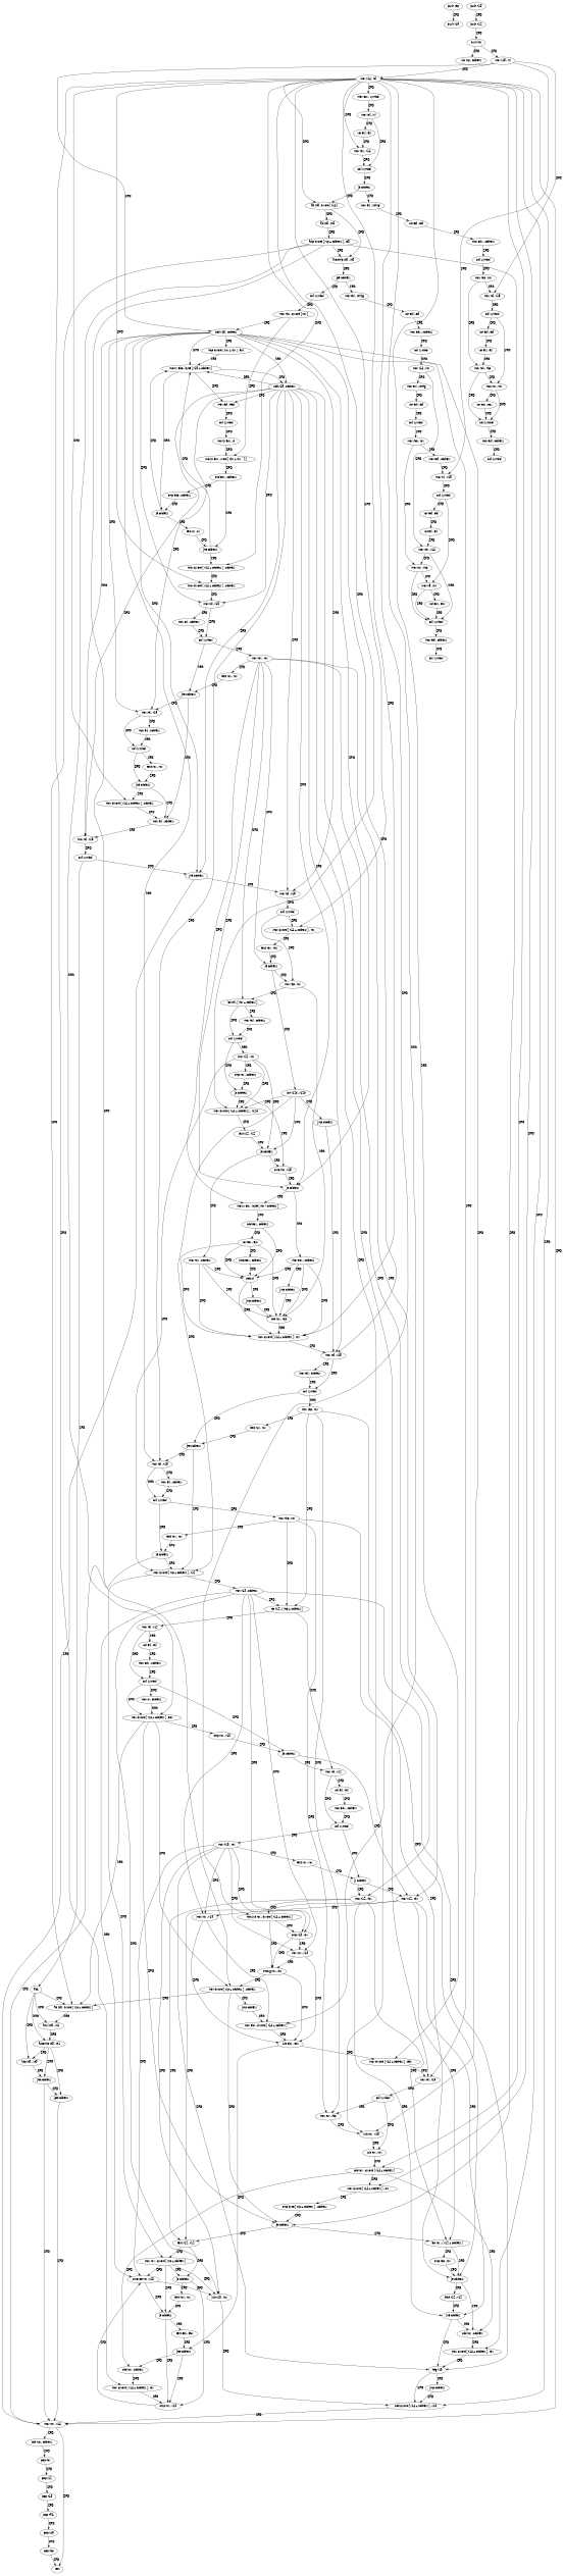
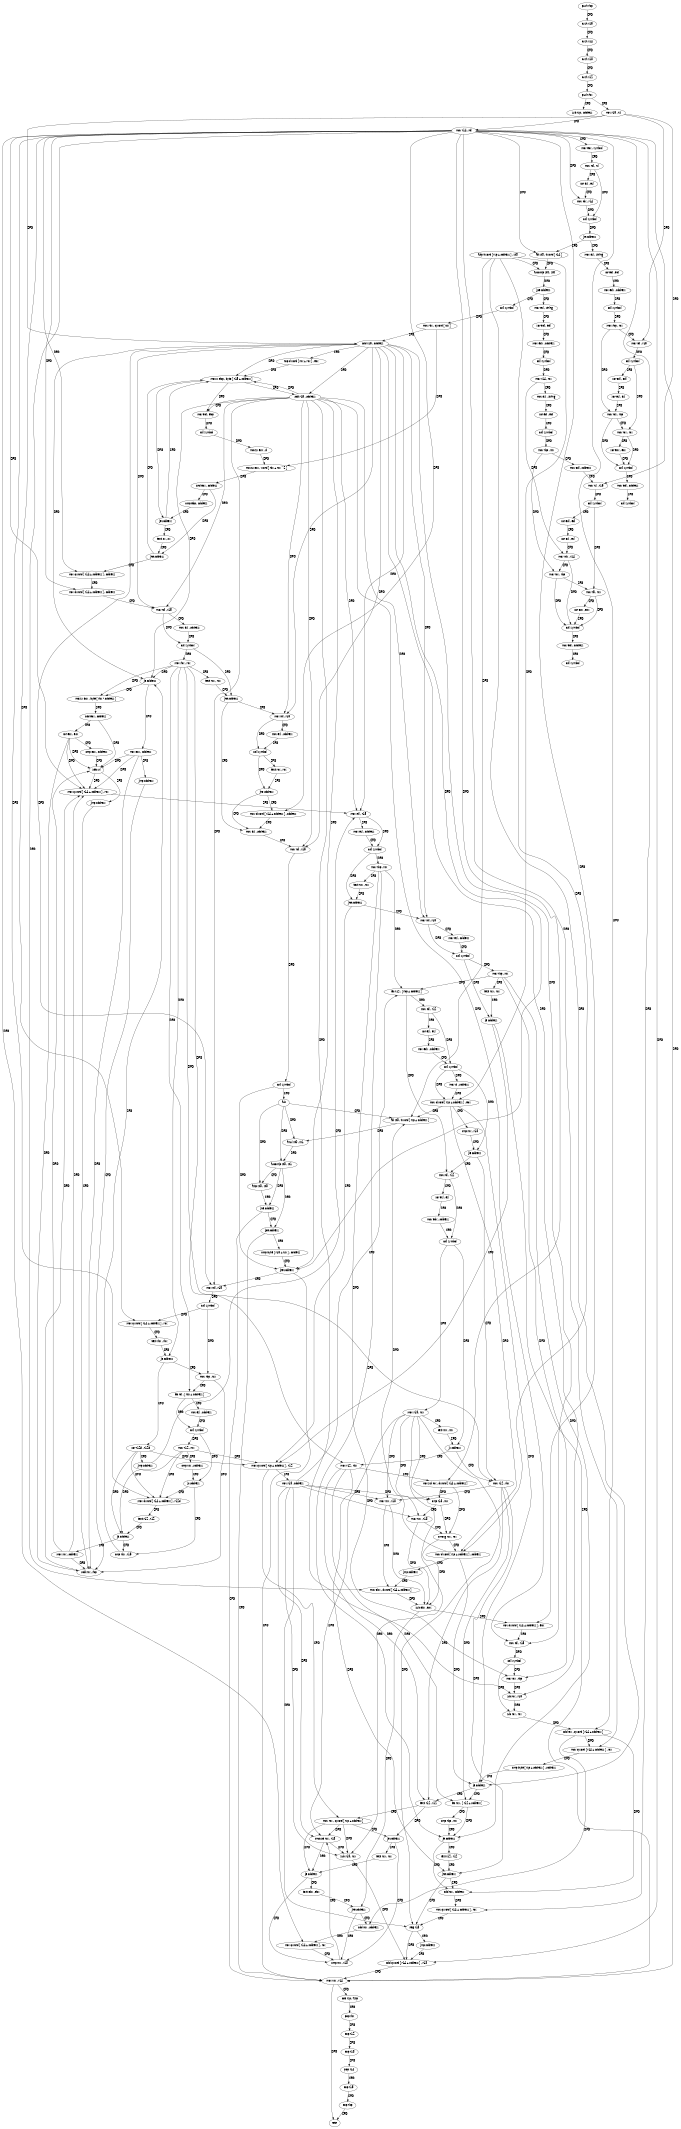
  digraph {
    fontname=Lato
    node [fontname=Lato]
    edge [fontname=Lato]
    n1 [label="push rbp"]
    n2 [label="push r15"]
+   n3 [label="push r14"]
    n4 [label="push r13"]
    n5 [label="push r12"]
    n6 [label="push rbx"]
    n7 [label="sub rsp , address"]
    n8 [label="mov r15 , rsi"]
    n9 [label="mov r14 , rdi"]
    n10 [label="mov rdi , r15"]
    n11 [label="mov rsi , r15"]
    n12 [label="add r15 , address"]
    n13 [label="mov ecx , symbol"]
    n14 [label="mov rdx , r14"]
    n15 [label="fld st0 , tword [ r14 ]"]
    n16 [label="mov qword [ r14 + address ] , address"]
    n17 [label="mov dword [ r14 + address ] , address"]
    n18 [label="mov rax , r14"]
    n19 [label="mov dword [ r14 + address ] , address"]
    n20 [label="mov qword [ r14 + address ] , rax"]
    n21 [label="mov dword [ r14 + address ] , r12d"]
    n22 [label="mov ebx , dword [ r14 + address ]"]
    n23 [label="mov qword [ r14 + address ] , rax"]
    n24 [label="movsxd rcx , dword [ r14 + address ]"]
    n25 [label="add qword [ r14 + address ] , r13"]
    n26 [label="mov qword [ r14 + address ] , rcx"]
    n27 [label="mov dword [ r14 + address ] , ebx"]
    n28 [label="add rcx , qword [ r14 + address ]"]
    n29 [label="mov qword [ r14 + address ] , rcx"]
    n30 [label="mov qword [ r14 + address ] , rcx"]
    n31 [label="call symbol"]
    n32 [label="call symbol"]
    n33 [label="nop dword [ rax + rax ] , eax"]
    n34 [label="movsx ebp , byte [ r15 + address ]"]
    n35 [label="add r15 , address"]
    n36 [label="mov rdi , r15"]
    n37 [label="mov rdi , r15"]
    n38 [label="mov rdi , r15"]
    n39 [label="jne address"]
    n40 [label="mov rdi , r15"]
    n41 [label="mov rdi , r15"]
    n42 [label="mov rdi , r15"]
    n43 [label="je address"]
    n44 [label="mov rdi , r15"]
    n45 [label="sub rcx , r15"]
    n46 [label="mov rdi , rsi"]
    n47 [label="call symbol"]
-   n48 [label="fld st0 , st0"]
    n49 [label="fucomip st0 , st0"]
-   n50 [label="add rsp , address"]
+   n50 [label="add rsp , fstp"]
    n51 [label=retn]
    n52 [label="mov esi , address"]
    n53 [label="test rbx , rbx"]
    n54 [label="test r12 , r12"]
    n55 [label="sub ebx , eax"]
    n56 [label="cmp r13 , rcx"]
    n57 [label="cmovg rax , rcx"]
    n58 [label="neg r13"]
    n59 [label="add rcx , address"]
    n60 [label="add rcx , address"]
    n61 [label="cmp byte [ rsp + address ] , address"]
    n62 [label="cmp rax , r13"]
    n63 [label="xor esi , esi"]
    n64 [label="je address"]
    n65 [label="mov esi , string"]
    n66 [label="xor edi , edi"]
    n67 [label="mov edx , address"]
    n68 [label="fstp tword [ rsp + address ] , st0"]
    n69 [label="jpe address"]
    n70 [label="call symbol"]
    n71 [label="mov rbp , rax"]
    n72 [label="mov rdx , rbp"]
    n73 [label="mov rcx , rax"]
    n74 [label="call symbol"]
    n75 [label="xor edi , edi"]
    n76 [label="xor esi , esi"]
    n77 [label="xor eax , eax"]
    n78 [label="mov edi , address"]
    n79 [label="call symbol"]
    n80 [label="fld st0 , tword [ rsp + address ]"]
    n81 [label="mov dword [ rsp + address ] , ecx"]
    n82 [label="mov dword [ rsp + address ] , address"]
    n83 [label="je address"]
    n84 [label="fmul st0 , st1"]
    n85 [label="cmp rax , r13"]
    n86 [label="jmp address"]
    n87 [label="test r12 , r12"]
    n88 [label="lea rax , [ r12 + address ]"]
    n89 [label="mov esi , string"]
    n90 [label="call symbol"]
    n91 [label="xor edi , edi"]
    n92 [label="mov rbx , qword [ rax ]"]
    n93 [label="mov edx , address"]
    n94 [label="movzx eax , word [ rbx + rax * 2 ]"]
    n95 [label="call symbol"]
    n96 [label="mov r14 , rax"]
    n97 [label="mov esi , string"]
    n98 [label="mov rdx , r14"]
    n99 [label="xor edi , edi"]
    n100 [label="mov rcx , rbp"]
    n101 [label="call symbol"]
    n102 [label="call symbol"]
    n103 [label="mov rbp , rax"]
    n104 [label="mov edi , address"]
    n105 [label="mov r8 , rax"]
    n106 [label="xor edi , edi"]
    n107 [label="xor esi , esi"]
    n108 [label="xor eax , eax"]
    n109 [label="mov edi , address"]
    n110 [label="call symbol"]
    n111 [label="and eax , address"]
    n112 [label="mov edi , ebp"]
    n113 [label="je address"]
    n114 [label="mov esi , address"]
    n115 [label="call symbol"]
    n116 [label="mov esi , address"]
    n117 [label="call symbol"]
    n118 [label="call symbol"]
    n119 [label="call symbol"]
    n120 [label="mov esi , address"]
    n121 [label="call symbol"]
    n122 [label="mov esi , address"]
    n123 [label="call symbol"]
    n124 [label="movsx ecx , byte [ rbx - address ]"]
    n125 [label="mov eax , address"]
    n126 [label="call symbol"]
    n127 [label="sub rcx , rax"]
    n128 [label="call symbol"]
    n129 [label="test ax , ax"]
    n130 [label="movzx eax , al"]
    n131 [label="cmp ebp , address"]
    n132 [label="jne address"]
    n133 [label="mov rbx , rax"]
    n134 [label="jne address"]
    n135 [label="test rax , rax"]
    n136 [label="je address"]
    n137 [label="lea rdi , [ rbx + address ]"]
    n138 [label="mov r12 , rbx"]
    n139 [label="mov r12 , rbx"]
    n140 [label="mov rbp , rax"]
    n141 [label="xor r12d , r12d"]
    n142 [label="mov esi , address"]
    n143 [label="call symbol"]
    n144 [label="add ecx , address"]
    n145 [label="mov rax , r13"]
    n146 [label="jne address"]
    n147 [label="test rax , rax"]
    n148 [label="jne address"]
    n149 [label=fldz]
    n150 [label="fucomip st0 , st1"]
    n151 [label="fstp st0 , st0"]
    n152 [label="jne address"]
    n153 [label="jpe address"]
+   n154 [label="cmp byte [ r15 + rax ] , address"]
    n155 [label="pop rbx"]
    n156 [label="pop r12"]
    n157 [label="pop r13"]
-   n158 [label="pop r94"]
+   n158 [label="pop r14"]
    n159 [label="pop r15"]
    n160 [label="pop rbp"]
    n161 [label="add rax , rbp"]
    n162 [label="jmp address"]
    n163 [label="mov qword [ rsp + address ] , r12"]
    n164 [label="je address"]
    n165 [label="mov r13 , address"]
    n166 [label="mov rax , qword [ rsp + address ]"]
    n167 [label="cmp rbx , r15"]
    n168 [label="mov rax , address"]
    n169 [label="mov rbp , rax"]
    n170 [label="jne address"]
    n171 [label="mov r12 , rax"]
    n172 [label="ja address"]
    n173 [label="cmp rax , address"]
    n174 [label="test rax , rax"]
    n175 [label="lea r12 , [ rbp + address ]"]
    n176 [label="je address"]
    n177 [label="mov rcx , rbp"]
    n178 [label="mov rdi , r12"]
    n179 [label="mov rdi , r12"]
    n180 [label="test r12 , r12"]
    n181 [label="mov rax , r13"]
    n182 [label="cmovae rax , r13"]
    n183 [label="sub r13 , rax"]
    n184 [label="je address"]
    n185 [label="je address"]
    n186 [label="mov rbp , rax"]
    n187 [label="je address"]
    n188 [label="jmp address"]
    n189 [label="seta al"]
    n190 [label="jmp address"]
    n191 [label="xor eax , eax"]
    n192 [label="jmp address"]
    n193 [label="xor esi , esi"]
    n194 [label="call symbol"]
    n195 [label="xor esi , esi"]
    n196 [label="call symbol"]
    n197 [label="mov edx , address"]
    n198 [label="mov cl , address"]
    n199 [label="jle address"]
    n200 [label="cmp rbp , rax"]
    n201 [label="mov edx , address"]
    n202 [label="mov r13 , rax"]
    n203 [label="js address"]
    n204 [label="test rax , rax"]
    n205 [label="cmp ecx , address"]
    n206 [label="jne address"]
    n207 [label="test rax , rax"]
    n208 [label="test rax , rax"]
    n209 [label="test ebx , ebx"]
    n1 -> n2 [label=CFG]
+   n2 -> n3 [label=CFG]
+   n3 -> n4 [label=CFG]
    n4 -> n5 [label=CFG]
    n5 -> n6 [label=CFG]
    n6 -> n7 [label=CFG]
    n6 -> n8 [label=CFG]
    n8 -> n9 [label=CFG]
    n8 -> n10 [label=DFG]
    n8 -> n11 [label=DFG]
    n8 -> n12 [label=DFG]
    n9 -> n13 [label=CFG]
    n9 -> n14 [label=DFG]
    n9 -> n15 [label=DFG]
    n9 -> n16 [label=DFG]
    n9 -> n17 [label=DFG]
    n9 -> n18 [label=DFG]
    n9 -> n19 [label=DFG]
    n9 -> n20 [label=DFG]
    n9 -> n21 [label=DFG]
    n9 -> n22 [label=DFG]
    n9 -> n23 [label=DFG]
    n9 -> n24 [label=DFG]
    n9 -> n25 [label=DFG]
    n9 -> n26 [label=DFG]
    n9 -> n27 [label=DFG]
    n9 -> n28 [label=DFG]
    n9 -> n29 [label=DFG]
    n9 -> n30 [label=DFG]
    n10 -> n31 [label=DFG]
    n11 -> n32 [label=DFG]
    n12 -> n33 [label=CFG]
    n12 -> n34 [label=DFG]
    n12 -> n35 [label=DFG]
    n12 -> n36 [label=DFG]
    n12 -> n37 [label=DFG]
    n12 -> n38 [label=DFG]
    n12 -> n39 [label=DFG]
    n12 -> n40 [label=DFG]
    n12 -> n41 [label=DFG]
    n12 -> n42 [label=DFG]
    n12 -> n43 [label=DFG]
    n12 -> n44 [label=DFG]
    n12 -> n45 [label=DFG]
    n13 -> n46 [label=CFG]
    n14 -> n47 [label=DFG]
-   n15 -> n48 [label=DFG]
    n15 -> n49 [label=DFG]
    n16 -> n17 [label=CFG]
    n17 -> n36 [label=CFG]
    n18 -> n50 [label=CFG]
    n18 -> n51 [label=DFG]
    n19 -> n52 [label=CFG]
    n20 -> n53 [label=CFG]
    n21 -> n54 [label=CFG]
    n22 -> n55 [label=DFG]
    n23 -> n41 [label=CFG]
    n24 -> n56 [label=DFG]
    n24 -> n57 [label=DFG]
    n25 -> n18 [label=CFG]
    n26 -> n58 [label=CFG]
    n27 -> n44 [label=CFG]
    n28 -> n29 [label=DFG]
    n28 -> n59 [label=DFG]
    n28 -> n60 [label=DFG]
    n29 -> n61 [label=CFG]
    n30 -> n62 [label=CFG]
    n31 -> n73 [label=DFG]
    n31 -> n75 [label=CFG]
    n32 -> n105 [label=DFG]
    n32 -> n106 [label=CFG]
    n33 -> n34 [label=CFG]
    n34 -> n35 [label=CFG]
    n34 -> n112 [label=DFG]
    n34 -> n113 [label=DFG]
    n35 -> n34 [label=DFG]
    n35 -> n36 [label=DFG]
    n35 -> n37 [label=DFG]
    n35 -> n38 [label=DFG]
    n35 -> n39 [label=DFG]
    n35 -> n40 [label=DFG]
    n35 -> n41 [label=DFG]
    n35 -> n42 [label=DFG]
    n35 -> n43 [label=DFG]
    n35 -> n44 [label=DFG]
    n35 -> n45 [label=DFG]
    n35 -> n112 [label=CFG]
    n36 -> n114 [label=CFG]
    n36 -> n115 [label=DFG]
    n37 -> n116 [label=CFG]
    n37 -> n117 [label=DFG]
    n38 -> n118 [label=DFG]
    n39 -> n18 [label=CFG]
    n39 -> n40 [label=CFG]
    n40 -> n119 [label=DFG]
    n41 -> n120 [label=CFG]
    n41 -> n121 [label=DFG]
    n42 -> n122 [label=CFG]
    n42 -> n123 [label=DFG]
    n43 -> n124 [label=CFG]
    n43 -> n125 [label=CFG]
    n44 -> n126 [label=DFG]
    n45 -> n127 [label=DFG]
    n46 -> n47 [label=DFG]
    n46 -> n63 [label=CFG]
    n47 -> n64 [label=DFG]
-   n48 -> n68 [label=DFG]
    n49 -> n69 [label=DFG]
    n50 -> n155 [label=CFG]
    n52 -> n38 [label=CFG]
    n53 -> n136 [label=CFG]
    n54 -> n164 [label=CFG]
    n55 -> n27 [label=DFG]
    n55 -> n206 [label=DFG]
    n56 -> n57 [label=DFG]
    n56 -> n181 [label=CFG]
    n57 -> n55 [label=DFG]
    n57 -> n82 [label=CFG]
    n58 -> n25 [label=DFG]
    n58 -> n192 [label=CFG]
    n59 -> n26 [label=DFG]
    n60 -> n30 [label=DFG]
    n61 -> n83 [label=CFG]
    n62 -> n182 [label=CFG]
    n63 -> n14 [label=CFG]
    n64 -> n15 [label=CFG]
    n64 -> n65 [label=CFG]
    n65 -> n66 [label=CFG]
    n66 -> n67 [label=CFG]
    n67 -> n70 [label=CFG]
    n68 -> n49 [label=CFG]
    n68 -> n80 [label=DFG]
    n68 -> n81 [label=DFG]
    n68 -> n82 [label=DFG]
    n68 -> n83 [label=DFG]
    n69 -> n89 [label=CFG]
    n69 -> n90 [label=CFG]
    n70 -> n71 [label=DFG]
    n71 -> n10 [label=CFG]
    n71 -> n72 [label=DFG]
    n72 -> n73 [label=CFG]
    n72 -> n74 [label=DFG]
    n73 -> n74 [label=DFG]
    n73 -> n77 [label=CFG]
    n74 -> n78 [label=CFG]
    n75 -> n76 [label=CFG]
    n76 -> n72 [label=CFG]
    n77 -> n74 [label=CFG]
    n78 -> n79 [label=CFG]
    n80 -> n84 [label=DFG]
    n81 -> n80 [label=DFG]
    n81 -> n82 [label=DFG]
    n81 -> n83 [label=DFG]
    n81 -> n85 [label=CFG]
    n82 -> n80 [label=DFG]
    n82 -> n83 [label=DFG]
    n82 -> n86 [label=CFG]
    n83 -> n87 [label=CFG]
    n83 -> n88 [label=CFG]
    n84 -> n150 [label=DFG]
    n85 -> n199 [label=CFG]
    n86 -> n22 [label=CFG]
    n87 -> n166 [label=CFG]
    n87 -> n184 [label=DFG]
    n88 -> n176 [label=DFG]
    n88 -> n200 [label=CFG]
    n89 -> n91 [label=CFG]
    n90 -> n92 [label=DFG]
    n91 -> n93 [label=CFG]
    n92 -> n12 [label=CFG]
    n92 -> n94 [label=DFG]
    n93 -> n95 [label=CFG]
    n94 -> n111 [label=DFG]
    n95 -> n96 [label=DFG]
    n96 -> n97 [label=CFG]
    n96 -> n98 [label=DFG]
    n97 -> n99 [label=CFG]
    n98 -> n100 [label=CFG]
    n98 -> n101 [label=DFG]
    n99 -> n102 [label=CFG]
    n100 -> n101 [label=DFG]
    n100 -> n105 [label=CFG]
    n101 -> n109 [label=CFG]
    n102 -> n103 [label=DFG]
    n103 -> n100 [label=DFG]
    n103 -> n104 [label=CFG]
    n104 -> n11 [label=CFG]
    n105 -> n101 [label=DFG]
    n105 -> n108 [label=CFG]
    n106 -> n107 [label=CFG]
    n107 -> n98 [label=CFG]
    n108 -> n101 [label=CFG]
    n109 -> n110 [label=CFG]
    n111 -> n131 [label=CFG]
    n111 -> n132 [label=DFG]
    n112 -> n128 [label=DFG]
    n113 -> n34 [label=CFG]
    n113 -> n129 [label=CFG]
    n114 -> n115 [label=CFG]
    n115 -> n133 [label=DFG]
    n115 -> n134 [label=DFG]
    n116 -> n117 [label=CFG]
    n117 -> n147 [label=CFG]
    n117 -> n148 [label=DFG]
    n118 -> n39 [label=DFG]
    n118 -> n149 [label=CFG]
    n119 -> n20 [label=DFG]
    n119 -> n140 [label=DFG]
    n120 -> n121 [label=CFG]
    n121 -> n169 [label=DFG]
    n121 -> n170 [label=DFG]
    n122 -> n123 [label=CFG]
    n123 -> n186 [label=DFG]
    n123 -> n187 [label=DFG]
    n124 -> n144 [label=DFG]
    n125 -> n23 [label=DFG]
    n125 -> n161 [label=DFG]
    n125 -> n188 [label=CFG]
    n125 -> n189 [label=DFG]
    n126 -> n127 [label=DFG]
    n126 -> n177 [label=CFG]
    n127 -> n28 [label=DFG]
    n128 -> n130 [label=DFG]
    n129 -> n132 [label=CFG]
    n130 -> n94 [label=DFG]
    n131 -> n113 [label=CFG]
    n132 -> n16 [label=CFG]
    n132 -> n34 [label=CFG]
    n133 -> n43 [label=DFG]
    n133 -> n124 [label=DFG]
    n133 -> n135 [label=CFG]
    n133 -> n136 [label=DFG]
    n133 -> n137 [label=DFG]
    n133 -> n138 [label=DFG]
    n133 -> n139 [label=DFG]
    n134 -> n37 [label=CFG]
    n134 -> n52 [label=CFG]
    n135 -> n134 [label=CFG]
    n136 -> n140 [label=CFG]
    n136 -> n141 [label=CFG]
    n137 -> n142 [label=CFG]
    n137 -> n143 [label=DFG]
    n138 -> n87 [label=DFG]
    n138 -> n88 [label=DFG]
    n138 -> n145 [label=CFG]
    n138 -> n146 [label=DFG]
    n139 -> n24 [label=CFG]
    n139 -> n87 [label=DFG]
    n139 -> n88 [label=DFG]
    n139 -> n146 [label=DFG]
    n140 -> n137 [label=CFG]
    n140 -> n161 [label=DFG]
    n141 -> n21 [label=DFG]
    n141 -> n162 [label=CFG]
    n141 -> n163 [label=DFG]
    n141 -> n164 [label=DFG]
    n142 -> n143 [label=CFG]
    n143 -> n171 [label=DFG]
    n143 -> n172 [label=DFG]
    n144 -> n189 [label=DFG]
    n144 -> n191 [label=CFG]
    n145 -> n22 [label=CFG]
    n145 -> n55 [label=DFG]
    n146 -> n58 [label=CFG]
    n146 -> n59 [label=CFG]
    n147 -> n148 [label=CFG]
    n148 -> n19 [label=CFG]
    n148 -> n52 [label=CFG]
    n149 -> n80 [label=CFG]
    n149 -> n84 [label=DFG]
    n149 -> n150 [label=DFG]
    n149 -> n151 [label=DFG]
    n150 -> n151 [label=CFG]
    n150 -> n152 [label=DFG]
    n150 -> n153 [label=DFG]
    n151 -> n152 [label=CFG]
    n152 -> n18 [label=CFG]
    n152 -> n153 [label=CFG]
    n153 -> n18 [label=CFG]
+   n153 -> n154 [label=CFG]
+   n154 -> n39 [label=CFG]
    n155 -> n156 [label=CFG]
    n156 -> n157 [label=CFG]
    n157 -> n158 [label=CFG]
    n158 -> n159 [label=CFG]
    n159 -> n160 [label=CFG]
    n160 -> n51 [label=CFG]
    n161 -> n23 [label=DFG]
    n162 -> n41 [label=CFG]
    n163 -> n165 [label=CFG]
-   n163 -> n166 [label=DFG]
+   n163 -> n166 [label=CFG]
    n164 -> n167 [label=CFG]
    n164 -> n168 [label=CFG]
    n165 -> n56 [label=DFG]
    n165 -> n58 [label=DFG]
    n165 -> n145 [label=DFG]
    n165 -> n175 [label=CFG]
    n165 -> n181 [label=DFG]
    n165 -> n182 [label=DFG]
    n165 -> n183 [label=DFG]
    n166 -> n182 [label=DFG]
    n166 -> n183 [label=DFG]
    n166 -> n184 [label=CFG]
    n166 -> n185 [label=DFG]
    n167 -> n43 [label=CFG]
    n168 -> n23 [label=DFG]
    n168 -> n161 [label=DFG]
    n168 -> n189 [label=DFG]
    n169 -> n174 [label=CFG]
    n169 -> n175 [label=DFG]
    n169 -> n176 [label=DFG]
    n169 -> n177 [label=DFG]
    n170 -> n42 [label=CFG]
    n170 -> n163 [label=CFG]
    n171 -> n21 [label=DFG]
    n171 -> n163 [label=DFG]
    n171 -> n164 [label=DFG]
    n171 -> n173 [label=CFG]
    n172 -> n21 [label=CFG]
    n172 -> n167 [label=CFG]
    n173 -> n172 [label=CFG]
    n174 -> n170 [label=CFG]
    n175 -> n178 [label=DFG]
    n175 -> n179 [label=DFG]
    n176 -> n59 [label=CFG]
    n176 -> n180 [label=CFG]
    n177 -> n45 [label=DFG]
    n178 -> n193 [label=CFG]
    n178 -> n194 [label=DFG]
    n179 -> n195 [label=CFG]
    n179 -> n196 [label=DFG]
    n180 -> n146 [label=CFG]
    n181 -> n55 [label=DFG]
    n181 -> n57 [label=CFG]
    n182 -> n183 [label=DFG]
    n182 -> n185 [label=DFG]
    n183 -> n25 [label=DFG]
    n184 -> n62 [label=CFG]
    n184 -> n208 [label=CFG]
    n185 -> n62 [label=CFG]
    n185 -> n209 [label=CFG]
    n186 -> n175 [label=DFG]
    n186 -> n176 [label=DFG]
    n186 -> n177 [label=DFG]
    n186 -> n204 [label=CFG]
    n187 -> n18 [label=CFG]
    n187 -> n163 [label=CFG]
    n188 -> n161 [label=CFG]
    n189 -> n23 [label=DFG]
    n189 -> n190 [label=CFG]
    n190 -> n161 [label=CFG]
    n191 -> n23 [label=DFG]
    n191 -> n161 [label=DFG]
    n191 -> n189 [label=DFG]
    n191 -> n205 [label=CFG]
    n192 -> n25 [label=CFG]
    n193 -> n197 [label=CFG]
    n194 -> n81 [label=DFG]
    n194 -> n198 [label=DFG]
    n194 -> n199 [label=DFG]
    n195 -> n201 [label=CFG]
    n196 -> n202 [label=DFG]
    n196 -> n203 [label=DFG]
    n197 -> n194 [label=CFG]
    n198 -> n81 [label=DFG]
    n199 -> n138 [label=CFG]
    n199 -> n179 [label=CFG]
    n200 -> n176 [label=CFG]
    n201 -> n196 [label=CFG]
    n202 -> n56 [label=DFG]
    n202 -> n58 [label=DFG]
    n202 -> n145 [label=DFG]
    n202 -> n181 [label=DFG]
    n202 -> n182 [label=DFG]
    n202 -> n183 [label=DFG]
    n202 -> n207 [label=CFG]
    n203 -> n138 [label=CFG]
    n203 -> n139 [label=CFG]
    n204 -> n187 [label=CFG]
    n205 -> n189 [label=CFG]
    n206 -> n60 [label=CFG]
    n206 -> n62 [label=CFG]
    n207 -> n203 [label=CFG]
    n208 -> n185 [label=CFG]
    n209 -> n206 [label=CFG]
  }
